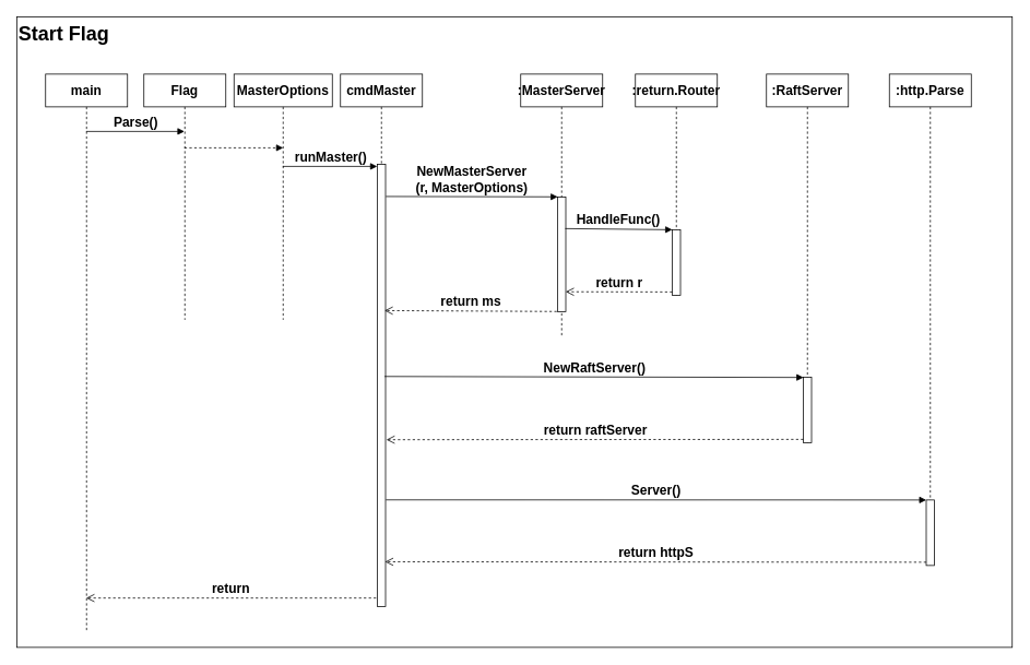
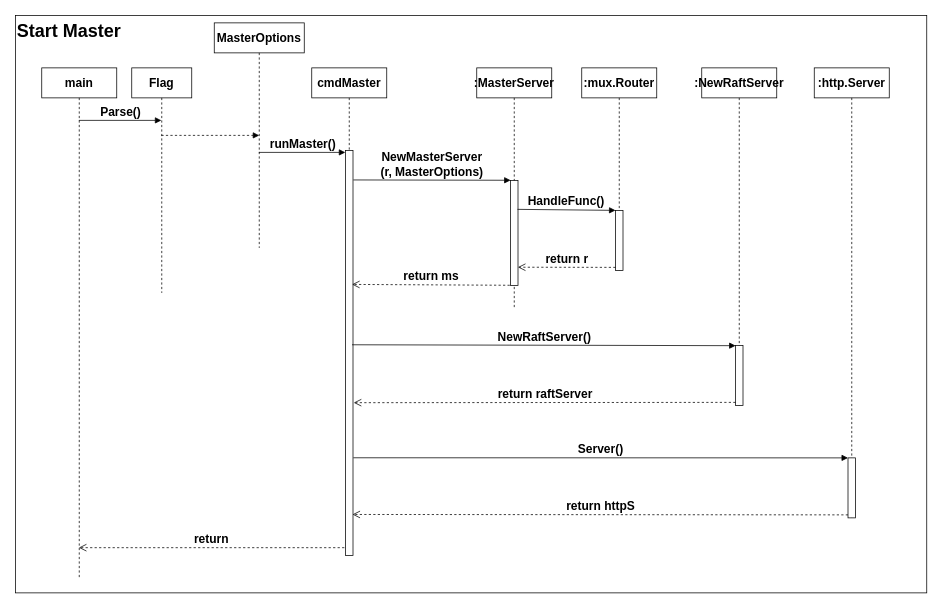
  <mxCell id="0" />
  <mxCell id="1" parent="0" />
- <mxCell id="2" value="&lt;font style=&quot;font-size: 24px&quot;&gt;&lt;b&gt;Start Flag&lt;/b&gt;&lt;/font&gt;" style="whiteSpace=wrap;html=1;align=left;horizontal=1;verticalAlign=top;" parent="1" vertex="1"><mxGeometry x="20" y="20" width="1215" height="770" as="geometry" /></mxCell>
+ <mxCell id="2" value="&lt;font style=&quot;font-size: 24px&quot;&gt;&lt;b&gt;Start Master&lt;/b&gt;&lt;/font&gt;" style="whiteSpace=wrap;html=1;align=left;horizontal=1;verticalAlign=top;" parent="1" vertex="1"><mxGeometry x="20" y="20" width="1215" height="770" as="geometry" /></mxCell>
  <mxCell id="3" value="main" style="shape=umlLifeline;perimeter=lifelinePerimeter;whiteSpace=wrap;html=1;container=1;collapsible=0;recursiveResize=0;outlineConnect=0;fontSize=16;fontStyle=1" parent="1" vertex="1"><mxGeometry x="55" y="90" width="100" height="680" as="geometry" /></mxCell>
- <mxCell id="4" value="Flag" style="shape=umlLifeline;perimeter=lifelinePerimeter;whiteSpace=wrap;html=1;container=1;collapsible=0;recursiveResize=0;outlineConnect=0;fontSize=16;fontStyle=1" parent="1" vertex="1"><mxGeometry x="175" y="90" width="100" height="300" as="geometry" /></mxCell>
- <mxCell id="5" value="MasterOptions" style="shape=umlLifeline;perimeter=lifelinePerimeter;whiteSpace=wrap;html=1;container=1;collapsible=0;recursiveResize=0;outlineConnect=0;fontSize=16;fontStyle=1" parent="1" vertex="1"><mxGeometry x="285" y="90" width="120" height="300" as="geometry" /></mxCell>
+ <mxCell id="4" value="Flag" style="shape=umlLifeline;perimeter=lifelinePerimeter;whiteSpace=wrap;html=1;container=1;collapsible=0;recursiveResize=0;outlineConnect=0;fontSize=16;fontStyle=1" parent="1" vertex="1"><mxGeometry x="175" y="90" width="80" height="300" as="geometry" /></mxCell>
+ <mxCell id="5" value="MasterOptions" style="shape=umlLifeline;perimeter=lifelinePerimeter;whiteSpace=wrap;html=1;container=1;collapsible=0;recursiveResize=0;outlineConnect=0;fontSize=16;fontStyle=1" parent="1" vertex="1"><mxGeometry x="285" y="30" width="120" height="300" as="geometry" /></mxCell>
  <mxCell id="6" value="Parse()" style="html=1;verticalAlign=bottom;endArrow=block;rounded=0;fontSize=16;fontStyle=1" parent="1" target="4" edge="1"><mxGeometry relative="1" as="geometry"><mxPoint x="104.5" y="160" as="sourcePoint" /><mxPoint x="261" y="160" as="targetPoint" /></mxGeometry></mxCell>
  <mxCell id="7" value="" style="html=1;verticalAlign=bottom;endArrow=block;rounded=0;fontSize=16;fontStyle=1;dashed=1;" parent="1" source="4" target="5" edge="1"><mxGeometry width="80" relative="1" as="geometry"><mxPoint x="265" y="190" as="sourcePoint" /><mxPoint x="345" y="190" as="targetPoint" /><Array as="points"><mxPoint x="345" y="180" /></Array></mxGeometry></mxCell>
  <mxCell id="8" value="runMaster()" style="html=1;verticalAlign=bottom;endArrow=block;rounded=0;entryX=-0.022;entryY=0.005;entryDx=0;entryDy=0;entryPerimeter=0;fontSize=16;fontStyle=1" parent="1" source="5" target="10" edge="1"><mxGeometry width="80" relative="1" as="geometry"><mxPoint x="344.5" y="205" as="sourcePoint" /><mxPoint x="464.5" y="205" as="targetPoint" /></mxGeometry></mxCell>
  <mxCell id="9" value="cmdMaster" style="shape=umlLifeline;perimeter=lifelinePerimeter;whiteSpace=wrap;html=1;container=1;collapsible=0;recursiveResize=0;outlineConnect=0;fontSize=16;fontStyle=1" parent="1" vertex="1"><mxGeometry x="415" y="90" width="100" height="650" as="geometry" /></mxCell>
  <mxCell id="10" value="" style="html=1;points=[];perimeter=orthogonalPerimeter;fontSize=16;fontStyle=1" parent="9" vertex="1"><mxGeometry x="45" y="110" width="10" height="540" as="geometry" /></mxCell>
- <mxCell id="11" value=":return.Router" style="shape=umlLifeline;perimeter=lifelinePerimeter;whiteSpace=wrap;html=1;container=1;collapsible=0;recursiveResize=0;outlineConnect=0;fontSize=16;fontStyle=1" parent="1" vertex="1"><mxGeometry x="775" y="90" width="100" height="270" as="geometry" /></mxCell>
+ <mxCell id="11" value=":mux.Router" style="shape=umlLifeline;perimeter=lifelinePerimeter;whiteSpace=wrap;html=1;container=1;collapsible=0;recursiveResize=0;outlineConnect=0;fontSize=16;fontStyle=1" parent="1" vertex="1"><mxGeometry x="775" y="90" width="100" height="270" as="geometry" /></mxCell>
  <mxCell id="12" value="" style="html=1;points=[];perimeter=orthogonalPerimeter;fontSize=16;fontStyle=1" parent="11" vertex="1"><mxGeometry x="45" y="190" width="10" height="80" as="geometry" /></mxCell>
- <mxCell id="13" value=":RaftServer" style="shape=umlLifeline;perimeter=lifelinePerimeter;whiteSpace=wrap;html=1;container=1;collapsible=0;recursiveResize=0;outlineConnect=0;fontSize=16;fontStyle=1" parent="1" vertex="1"><mxGeometry x="935" y="90" width="100" height="450" as="geometry" /></mxCell>
+ <mxCell id="13" value=":NewRaftServer" style="shape=umlLifeline;perimeter=lifelinePerimeter;whiteSpace=wrap;html=1;container=1;collapsible=0;recursiveResize=0;outlineConnect=0;fontSize=16;fontStyle=1" parent="1" vertex="1"><mxGeometry x="935" y="90" width="100" height="450" as="geometry" /></mxCell>
  <mxCell id="14" value="" style="html=1;points=[];perimeter=orthogonalPerimeter;fontSize=16;fontStyle=1" parent="13" vertex="1"><mxGeometry x="45" y="370" width="10" height="80" as="geometry" /></mxCell>
  <mxCell id="15" value="NewRaftServer()" style="html=1;verticalAlign=bottom;endArrow=block;rounded=0;exitX=0.873;exitY=0.48;exitDx=0;exitDy=0;exitPerimeter=0;entryX=0.016;entryY=0.005;entryDx=0;entryDy=0;entryPerimeter=0;fontSize=16;fontStyle=1" parent="1" source="10" target="14" edge="1"><mxGeometry relative="1" as="geometry"><mxPoint x="485" y="460" as="sourcePoint" /><mxPoint x="965" y="459" as="targetPoint" /></mxGeometry></mxCell>
  <mxCell id="16" value="return raftServer" style="html=1;verticalAlign=bottom;endArrow=open;dashed=1;endSize=8;exitX=0;exitY=0.95;rounded=0;entryX=1.102;entryY=0.623;entryDx=0;entryDy=0;entryPerimeter=0;fontSize=16;fontStyle=1" parent="1" source="14" target="10" edge="1"><mxGeometry relative="1" as="geometry"><mxPoint x="485" y="536" as="targetPoint" /></mxGeometry></mxCell>
- <mxCell id="17" value=":http.Parse" style="shape=umlLifeline;perimeter=lifelinePerimeter;whiteSpace=wrap;html=1;container=1;collapsible=0;recursiveResize=0;outlineConnect=0;fontSize=16;fontStyle=1" parent="1" vertex="1"><mxGeometry x="1085" y="90" width="100" height="600" as="geometry" /></mxCell>
+ <mxCell id="17" value=":http.Server" style="shape=umlLifeline;perimeter=lifelinePerimeter;whiteSpace=wrap;html=1;container=1;collapsible=0;recursiveResize=0;outlineConnect=0;fontSize=16;fontStyle=1" parent="1" vertex="1"><mxGeometry x="1085" y="90" width="100" height="600" as="geometry" /></mxCell>
  <mxCell id="18" value="" style="html=1;points=[];perimeter=orthogonalPerimeter;fontSize=16;fontStyle=1" parent="17" vertex="1"><mxGeometry x="45" y="520" width="10" height="80" as="geometry" /></mxCell>
  <mxCell id="19" value="Server()" style="html=1;verticalAlign=bottom;endArrow=block;entryX=0;entryY=0;rounded=0;startArrow=none;exitX=1.044;exitY=0.759;exitDx=0;exitDy=0;exitPerimeter=0;fontSize=16;fontStyle=1" parent="1" source="10" target="18" edge="1"><mxGeometry relative="1" as="geometry"><mxPoint x="495" y="610" as="sourcePoint" /></mxGeometry></mxCell>
  <mxCell id="20" value="return httpS" style="html=1;verticalAlign=bottom;endArrow=open;dashed=1;endSize=8;exitX=0;exitY=0.95;rounded=0;entryX=0.93;entryY=0.899;entryDx=0;entryDy=0;entryPerimeter=0;fontSize=16;fontStyle=1" parent="1" source="18" target="10" edge="1"><mxGeometry relative="1" as="geometry"><mxPoint x="495" y="686" as="targetPoint" /></mxGeometry></mxCell>
  <mxCell id="21" value=":MasterServer" style="shape=umlLifeline;perimeter=lifelinePerimeter;whiteSpace=wrap;html=1;container=1;collapsible=0;recursiveResize=0;outlineConnect=0;fontSize=16;fontStyle=1" parent="1" vertex="1"><mxGeometry x="635" y="90" width="100" height="320" as="geometry" /></mxCell>
  <mxCell id="22" value="" style="html=1;points=[];perimeter=orthogonalPerimeter;fontSize=16;fontStyle=1" parent="21" vertex="1"><mxGeometry x="45" y="150" width="10" height="140" as="geometry" /></mxCell>
  <mxCell id="23" value="HandleFunc()" style="html=1;verticalAlign=bottom;endArrow=block;entryX=0;entryY=0;rounded=0;exitX=0.93;exitY=0.276;exitDx=0;exitDy=0;exitPerimeter=0;fontSize=16;fontStyle=1" parent="1" source="22" target="12" edge="1"><mxGeometry relative="1" as="geometry"><mxPoint x="695" y="280" as="sourcePoint" /></mxGeometry></mxCell>
  <mxCell id="24" value="return r" style="html=1;verticalAlign=bottom;endArrow=open;dashed=1;endSize=8;exitX=0;exitY=0.95;rounded=0;entryX=0.987;entryY=0.827;entryDx=0;entryDy=0;entryPerimeter=0;fontSize=16;fontStyle=1" parent="1" source="12" target="22" edge="1"><mxGeometry relative="1" as="geometry"><mxPoint x="695" y="356" as="targetPoint" /></mxGeometry></mxCell>
  <mxCell id="25" value="return ms" style="html=1;verticalAlign=bottom;endArrow=open;dashed=1;endSize=8;rounded=0;exitX=-0.098;exitY=0.999;exitDx=0;exitDy=0;exitPerimeter=0;entryX=0.873;entryY=0.331;entryDx=0;entryDy=0;entryPerimeter=0;fontSize=16;fontStyle=1" parent="1" source="22" target="10" edge="1"><mxGeometry relative="1" as="geometry"><mxPoint x="665" y="380" as="sourcePoint" /><mxPoint x="475" y="380" as="targetPoint" /></mxGeometry></mxCell>
  <mxCell id="26" value="return" style="html=1;verticalAlign=bottom;endArrow=open;dashed=1;endSize=8;rounded=0;exitX=-0.156;exitY=0.981;exitDx=0;exitDy=0;exitPerimeter=0;fontSize=16;fontStyle=1" parent="1" source="10" target="3" edge="1"><mxGeometry relative="1" as="geometry"><mxPoint x="435" y="730" as="sourcePoint" /><mxPoint x="385" y="730" as="targetPoint" /></mxGeometry></mxCell>
  <mxCell id="27" value="NewMasterServer&lt;br&gt;(r, MasterOptions)" style="html=1;verticalAlign=bottom;endArrow=block;rounded=0;entryX=0.016;entryY=-0.001;entryDx=0;entryDy=0;entryPerimeter=0;exitX=1.044;exitY=0.073;exitDx=0;exitDy=0;exitPerimeter=0;fontSize=16;fontStyle=1" parent="1" source="10" target="22" edge="1"><mxGeometry width="80" relative="1" as="geometry"><mxPoint x="485" y="240" as="sourcePoint" /><mxPoint x="665" y="240" as="targetPoint" /></mxGeometry></mxCell>
